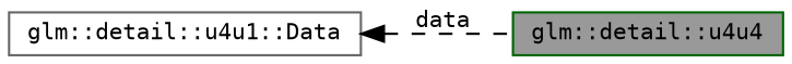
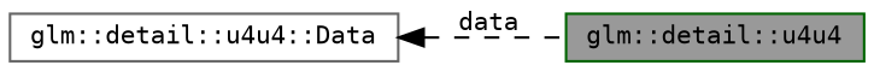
  digraph {
    rankdir=LR
    node [fontname=Terminal fontsize=10 shape=box style=filled]
    n1 [color=darkgreen fillcolor=grey60 fontcolor=black height=0.2 label="glm::detail::u4u4" width=0.4]
-   n2 [color=gray40 fillcolor=white height=0.2 label="glm::detail::u4u1::Data" width=0.4]
+   n2 [color=gray40 fillcolor=white height=0.2 label="glm::detail::u4u4::Data" width=0.4]
    n2 -> n1 [color=black dir=back fontname=Terminal fontsize=10 label=" data" labelfontname=Helvetica labelfontsize=10 style=dashed]
  }
